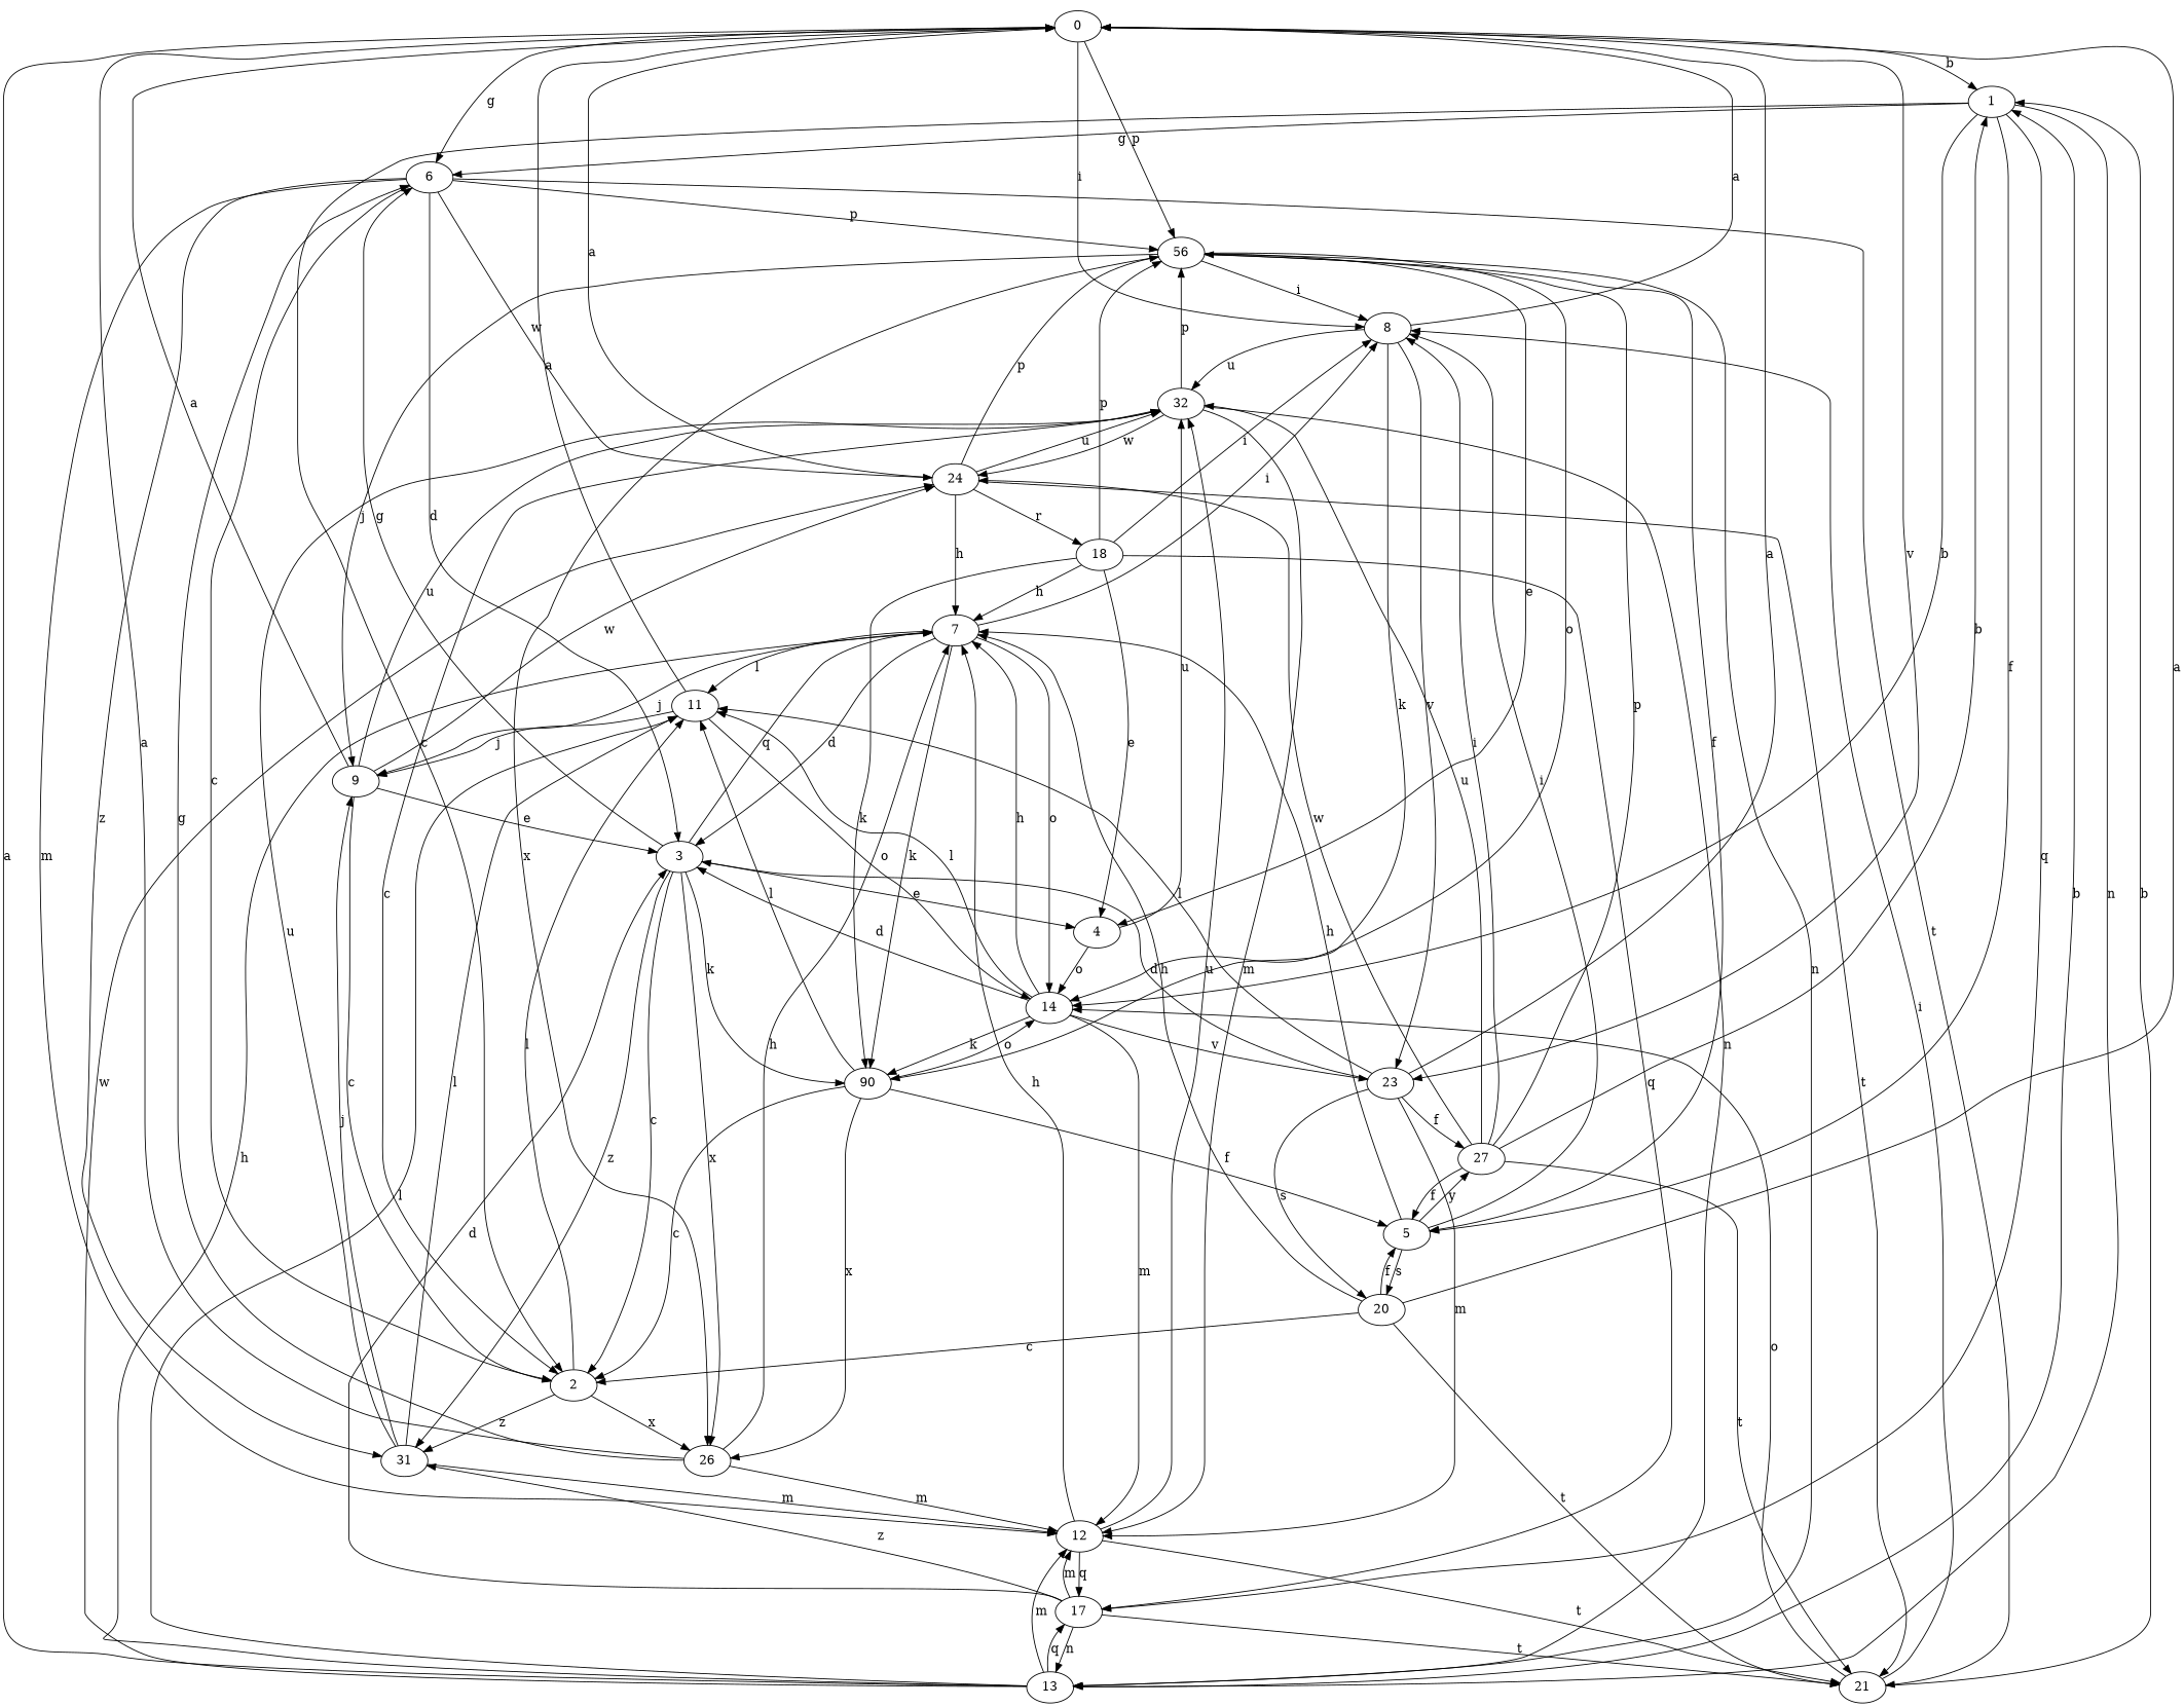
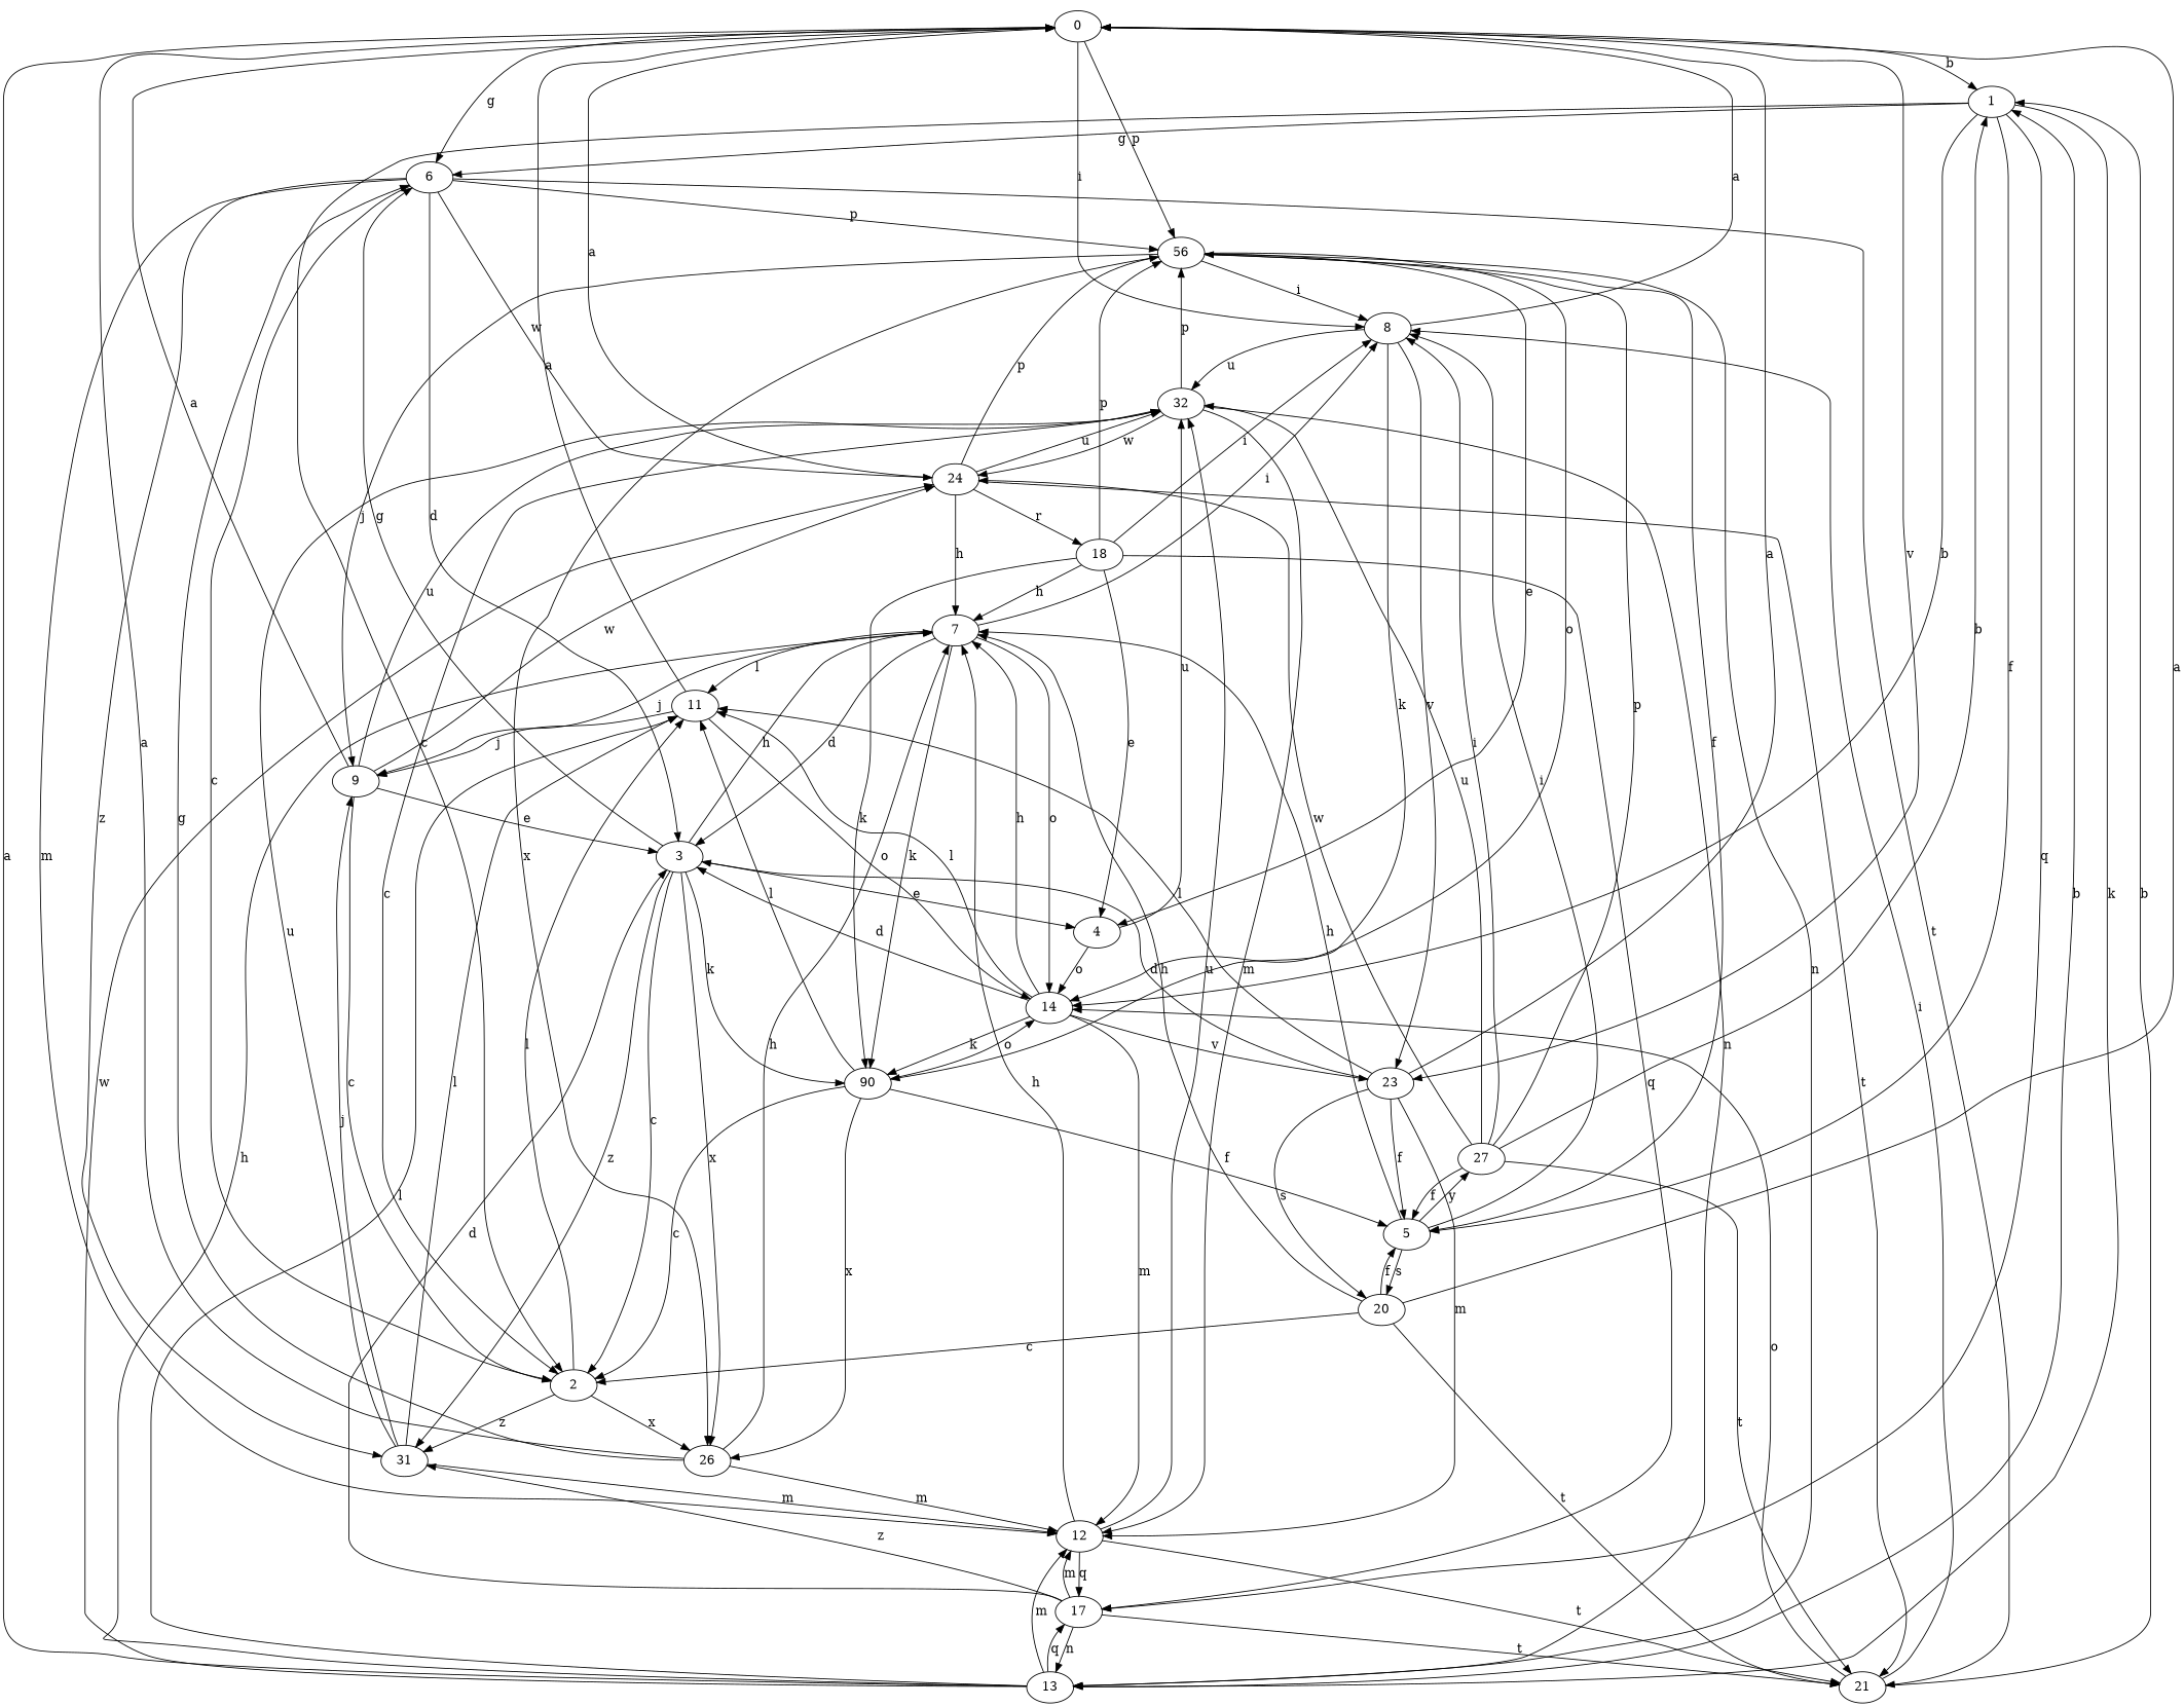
  strict digraph {
    0
    1
    6
    8
    n5 [label=56]
    23
    2
    5
    13
    17
    14
    31
    3
    12
    21
    24
    n17 [label=90]
    n18 [label=32]
    26
    4
    9
    11
    20
    7
    27
    18
    0 -> 1 [label=b]
    0 -> 6 [label=g]
    0 -> 8 [label=i]
    0 -> n5 [label=p]
    0 -> 23 [label=v]
    1 -> 6 [label=g]
    1 -> 2 [label=c]
    1 -> 5 [label=f]
-   1 -> 13 [label=n]
+   1 -> 13 [label=k]
    1 -> 17 [label=q]
    1 -> 14 [label=b]
    6 -> n5 [label=p]
    6 -> 2 [label=c]
    6 -> 31 [label=z]
    6 -> 3 [label=d]
    6 -> 12 [label=m]
    6 -> 21 [label=t]
    6 -> 24 [label=w]
    8 -> 0 [label=a]
    8 -> 23 [label=v]
    8 -> n17 [label=k]
    8 -> n18 [label=u]
    n5 -> 8 [label=i]
    n5 -> 5 [label=f]
    n5 -> 13 [label=n]
    n5 -> 14 [label=o]
    n5 -> 26 [label=x]
    n5 -> 4 [label=e]
    n5 -> 9 [label=j]
    23 -> 0 [label=a]
-   23 -> 27 [label=f]
+   23 -> 5 [label=f]
    23 -> 3 [label=d]
    23 -> 12 [label=m]
    23 -> 11 [label=l]
    23 -> 20 [label=s]
    2 -> 31 [label=z]
    2 -> 26 [label=x]
    2 -> 11 [label=l]
    5 -> 8 [label=i]
    5 -> 20 [label=s]
    5 -> 7 [label=h]
    5 -> 27 [label=y]
    13 -> 0 [label=a]
    13 -> 1 [label=b]
    13 -> 17 [label=q]
    13 -> 12 [label=m]
    13 -> 24 [label=w]
    13 -> 11 [label=l]
    13 -> 7 [label=h]
    17 -> 13 [label=n]
    17 -> 31 [label=z]
    17 -> 3 [label=d]
    17 -> 12 [label=m]
    17 -> 21 [label=t]
    14 -> 23 [label=v]
    14 -> 3 [label=d]
    14 -> 12 [label=m]
    14 -> n17 [label=k]
    14 -> 11 [label=l]
    14 -> 7 [label=h]
    31 -> 12 [label=m]
    31 -> n18 [label=u]
    31 -> 9 [label=j]
    31 -> 11 [label=l]
    3 -> 6 [label=g]
    3 -> 2 [label=c]
    3 -> 31 [label=z]
    3 -> n17 [label=k]
    3 -> 26 [label=x]
    3 -> 4 [label=e]
-   3 -> 7 [label=q]
+   3 -> 7 [label=h]
    12 -> 17 [label=q]
    12 -> 21 [label=t]
    12 -> n18 [label=u]
    12 -> 7 [label=h]
    21 -> 1 [label=b]
    21 -> 8 [label=i]
    21 -> 14 [label=o]
    24 -> 0 [label=a]
    24 -> n5 [label=p]
    24 -> 21 [label=t]
    24 -> n18 [label=u]
    24 -> 7 [label=h]
    24 -> 18 [label=r]
    n17 -> 2 [label=c]
    n17 -> 5 [label=f]
    n17 -> 14 [label=o]
    n17 -> 26 [label=x]
    n17 -> 11 [label=l]
    n18 -> n5 [label=p]
    n18 -> 2 [label=c]
    n18 -> 13 [label=n]
    n18 -> 12 [label=m]
    n18 -> 24 [label=w]
    26 -> 0 [label=a]
    26 -> 6 [label=g]
    26 -> 12 [label=m]
    26 -> 7 [label=h]
    4 -> 14 [label=o]
    4 -> n18 [label=u]
    9 -> 0 [label=a]
    9 -> 2 [label=c]
    9 -> 3 [label=e]
    9 -> 24 [label=w]
    9 -> n18 [label=u]
    11 -> 0 [label=a]
    11 -> 14 [label=o]
    11 -> 9 [label=j]
    20 -> 0 [label=a]
    20 -> 2 [label=c]
    20 -> 5 [label=f]
    20 -> 21 [label=t]
    20 -> 7 [label=h]
    7 -> 8 [label=i]
    7 -> 14 [label=o]
    7 -> 3 [label=d]
    7 -> n17 [label=k]
    7 -> 9 [label=j]
    7 -> 11 [label=l]
    27 -> 1 [label=b]
    27 -> 8 [label=i]
    27 -> n5 [label=p]
    27 -> 5 [label=f]
    27 -> 21 [label=t]
    27 -> 24 [label=w]
    27 -> n18 [label=u]
    18 -> 8 [label=i]
    18 -> n5 [label=p]
    18 -> 17 [label=q]
    18 -> n17 [label=k]
    18 -> 4 [label=e]
    18 -> 7 [label=h]
  }
